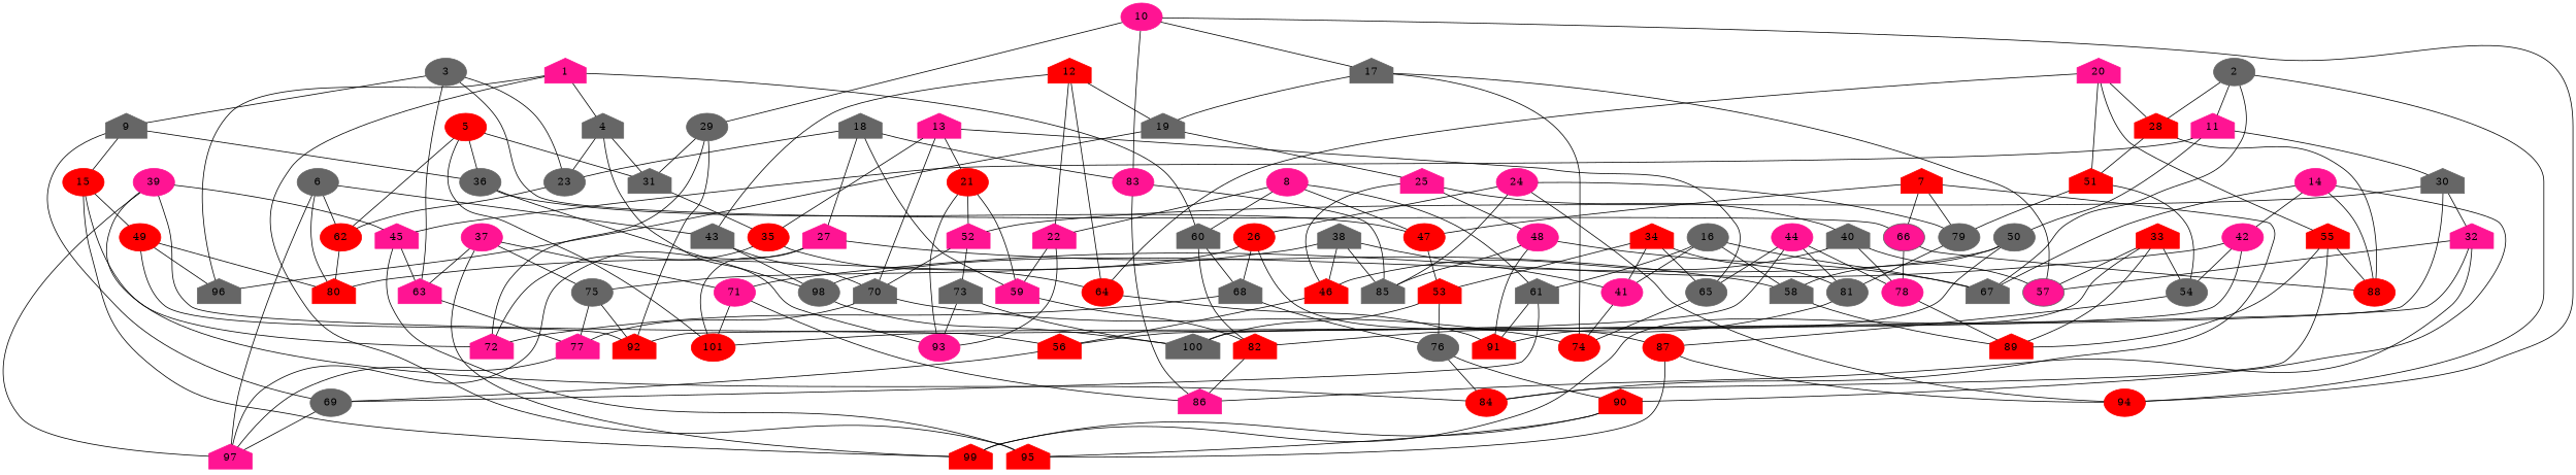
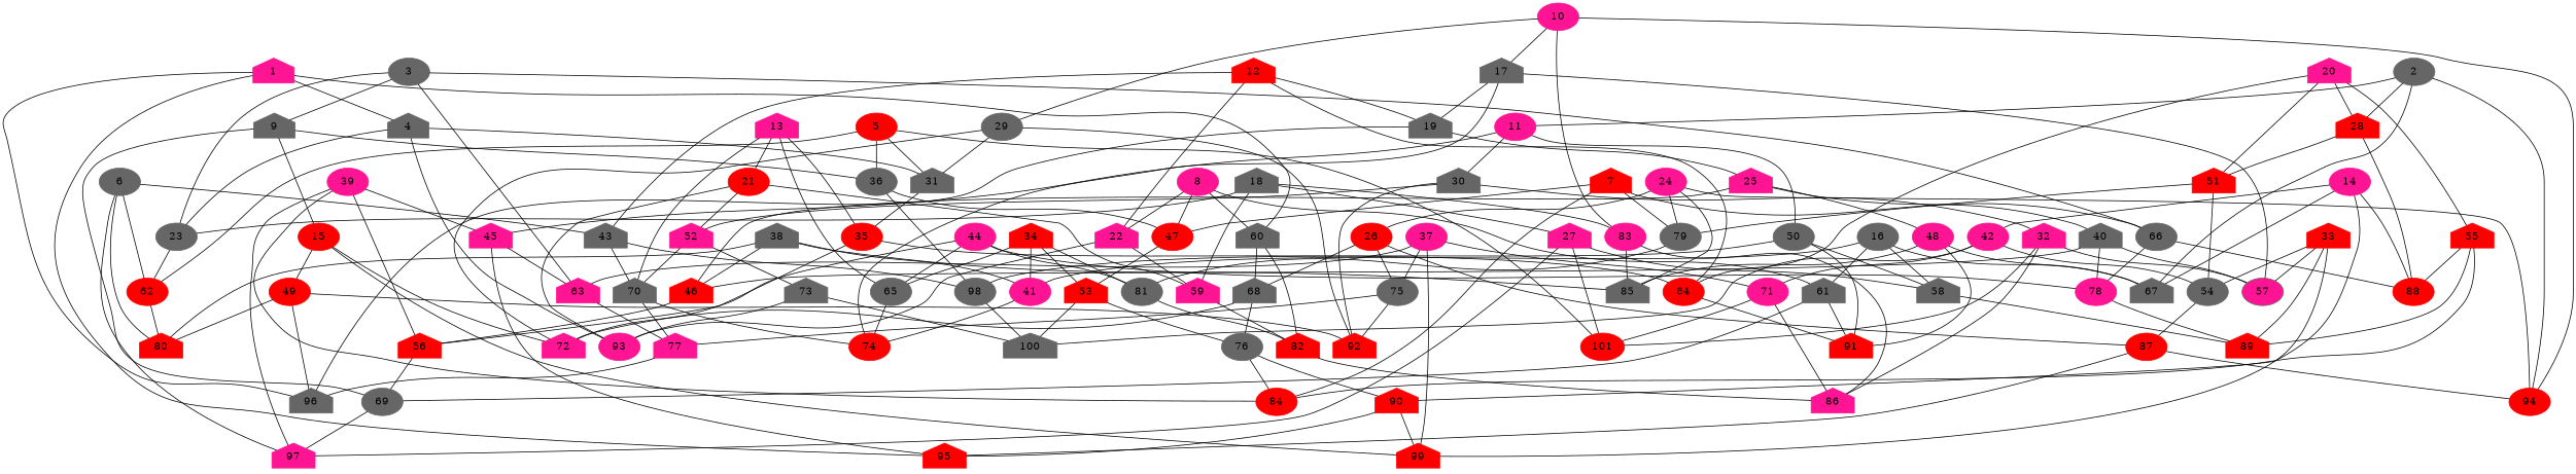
  graph {
    node [color=gray40 shape=house style=filled]
    1 [color=deeppink]
    4
    60
    95 [color=red]
    96
    23 [shape=ellipse]
    31
    93 [color=deeppink shape=ellipse]
    68
    82 [color=red]
    2 [shape=ellipse]
-   11 [color=deeppink]
+   11 [color=deeppink shape=ellipse]
    28 [color=red]
    67
    94 [color=red shape=ellipse]
    30
    45 [color=deeppink]
    50 [shape=ellipse]
    88 [color=red shape=ellipse]
    51 [color=red]
    3 [shape=ellipse]
    9
    63 [color=deeppink]
-   66 [shape=ellipse fillcolor=deeppink]
+   66 [shape=ellipse]
    36 [shape=ellipse]
    15 [color=red shape=ellipse]
    69 [shape=ellipse]
    62 [color=red shape=ellipse]
    77 [color=deeppink]
    78 [color=deeppink shape=ellipse]
    35 [color=red shape=ellipse]
    5 [color=red shape=ellipse]
    101 [color=red shape=ellipse]
    47 [color=red shape=ellipse]
    98 [shape=ellipse]
    80 [color=red]
    6 [shape=ellipse]
    43
    97 [color=deeppink]
    70
    7 [color=red]
    79 [shape=ellipse]
    84 [color=red shape=ellipse]
    53 [color=red]
    81 [shape=ellipse]
    8 [color=deeppink shape=ellipse]
    22 [color=deeppink]
    61
    59 [color=deeppink]
    91 [color=red]
    49 [color=red shape=ellipse]
    72 [color=deeppink]
    99 [color=red]
    10 [color=deeppink shape=ellipse]
    17
    29 [shape=ellipse]
    83 [color=deeppink shape=ellipse]
    19
    57 [fillcolor=deeppink shape=ellipse]
    74 [color=red shape=ellipse]
    92 [color=red]
    85
    86 [color=deeppink]
    52 [color=deeppink]
    32 [color=deeppink]
    58
    12 [color=red]
    64 [color=red shape=ellipse]
    25 [color=deeppink]
    13 [color=deeppink]
    21 [color=red shape=ellipse]
    65 [shape=ellipse]
    14 [color=deeppink shape=ellipse]
    42 [color=deeppink shape=ellipse]
    90 [color=red]
    54 [shape=ellipse]
    71 [color=deeppink shape=ellipse]
    100
    16 [shape=ellipse]
    41 [color=deeppink shape=ellipse]
    89 [color=red]
    18
    27 [color=deeppink]
    40
    46 [color=red]
    48 [color=deeppink shape=ellipse]
    20 [color=deeppink]
    55 [color=red]
    73
    24 [color=deeppink shape=ellipse]
    26 [color=red shape=ellipse]
    75 [shape=ellipse]
    87 [color=red shape=ellipse]
    56 [color=red]
    76 [shape=ellipse]
    33 [color=red]
    34 [color=red]
    37 [color=deeppink shape=ellipse]
    38
    39 [color=deeppink shape=ellipse]
    44 [color=deeppink shape=ellipse]
    1 -- 4
    1 -- 60
    1 -- 95
    1 -- 96
    4 -- 23
    4 -- 31
    4 -- 93
    60 -- 68
    60 -- 82
    23 -- 62
    31 -- 35
    68 -- 72
    68 -- 76
    82 -- 86
    2 -- 11
    2 -- 28
    2 -- 67
    2 -- 94
    11 -- 30
    11 -- 45
    11 -- 50
    28 -- 88
    28 -- 51
    30 -- 92
    30 -- 52
    30 -- 32
    45 -- 95
    45 -- 63
    50 -- 98
    50 -- 91
    50 -- 58
    51 -- 79
    51 -- 54
    3 -- 23
    3 -- 9
    3 -- 63
    3 -- 66
    9 -- 36
    9 -- 15
    9 -- 69
    63 -- 77
    66 -- 88
    66 -- 78
    36 -- 47
    36 -- 98
    15 -- 49
    15 -- 72
    15 -- 99
    69 -- 97
    62 -- 80
-   77 -- 97
+   77 -- 96
    78 -- 89
    35 -- 72
    35 -- 64
    5 -- 31
    5 -- 36
    5 -- 62
    5 -- 101
    47 -- 53
    98 -- 100
    6 -- 62
    6 -- 80
    6 -- 43
    6 -- 97
    43 -- 98
    43 -- 70
    70 -- 77
    70 -- 74
    7 -- 66
    7 -- 47
    7 -- 79
    7 -- 84
    79 -- 81
    53 -- 100
    53 -- 76
    81 -- 82
    8 -- 60
    8 -- 47
    8 -- 22
    8 -- 61
    22 -- 93
    22 -- 59
    61 -- 69
    61 -- 91
    59 -- 82
    49 -- 96
    49 -- 80
    49 -- 92
    10 -- 94
    10 -- 17
    10 -- 29
    10 -- 83
    17 -- 19
    17 -- 57
    17 -- 74
    29 -- 31
    29 -- 72
    29 -- 92
    83 -- 85
    83 -- 86
    19 -- 96
    19 -- 25
    52 -- 70
    52 -- 73
    32 -- 101
    32 -- 57
    32 -- 86
    58 -- 89
    12 -- 43
    12 -- 22
    12 -- 19
    12 -- 64
    64 -- 91
    25 -- 40
    25 -- 46
    25 -- 48
    13 -- 35
    13 -- 70
    13 -- 21
    13 -- 65
    21 -- 93
    21 -- 59
    21 -- 52
    65 -- 74
    14 -- 67
    14 -- 88
    14 -- 42
    14 -- 90
    42 -- 54
    42 -- 71
    42 -- 100
    90 -- 95
    90 -- 99
    54 -- 87
    71 -- 101
    71 -- 86
    16 -- 67
    16 -- 61
    16 -- 58
    16 -- 41
    41 -- 74
    18 -- 23
    18 -- 59
    18 -- 83
    18 -- 27
    27 -- 101
    27 -- 97
    27 -- 58
    40 -- 78
    40 -- 57
    40 -- 46
    46 -- 56
    48 -- 67
    48 -- 91
    48 -- 85
    20 -- 28
    20 -- 51
    20 -- 64
    20 -- 55
    55 -- 88
    55 -- 84
    55 -- 89
    73 -- 93
    73 -- 100
    24 -- 94
    24 -- 79
    24 -- 85
    24 -- 26
    26 -- 68
    26 -- 75
    26 -- 87
    75 -- 77
    75 -- 92
    87 -- 95
    87 -- 94
    56 -- 69
    76 -- 84
    76 -- 90
    33 -- 99
    33 -- 57
    33 -- 54
    33 -- 89
    34 -- 53
    34 -- 81
    34 -- 65
    34 -- 41
    37 -- 63
    37 -- 99
    37 -- 71
    37 -- 75
    38 -- 80
    38 -- 85
    38 -- 41
    38 -- 46
    39 -- 45
    39 -- 97
    39 -- 84
    39 -- 56
    44 -- 78
    44 -- 81
    44 -- 65
    44 -- 56
  }
